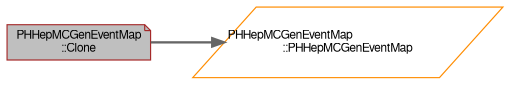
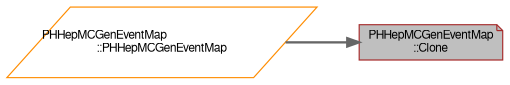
  digraph {
    rankdir=LR
    node [fontname=FreeSans fontsize=10]
    n1 [color=brown fillcolor=grey75 fontcolor=black height=0.2 label="PHHepMCGenEventMap\l::Clone" shape=note style=filled width=0.4]
    n2 [color=darkorange height=0.2 label="PHHepMCGenEventMap\l::PHHepMCGenEventMap" shape=parallelogram width=0.4]
-   n1 -> n2 [color=gray40 fontname=FreeSans fontsize=10 labelfontname=FreeSans labelfontsize=10 style=bold]
+   n2 -> n1 [color=gray40 fontname=FreeSans fontsize=10 labelfontname=FreeSans labelfontsize=10 style=bold]
  }
